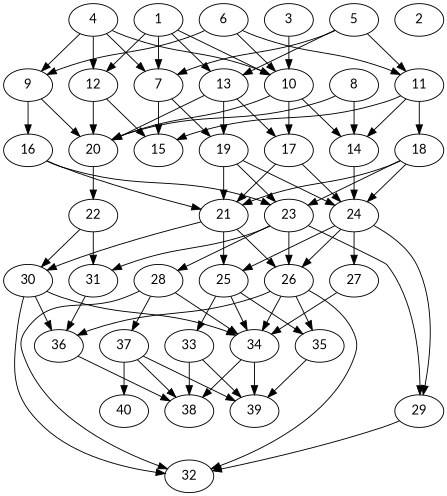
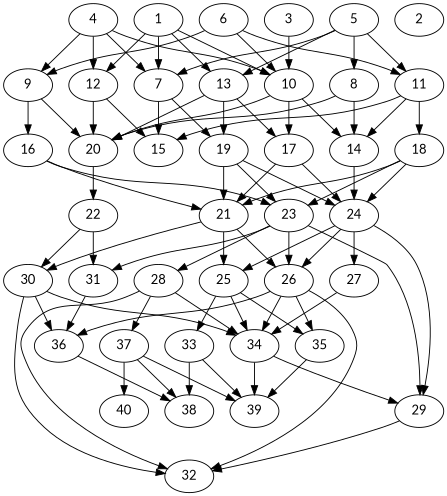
  digraph {
    fontname=Lato
    node [alpha=0.11 fontname=Lato]
    edge [fontname=Lato]
    1 [alpha=0.14 expect_size=21226496]
    7 [alpha=0.13 expect_size=44519424]
    10 [alpha=0.08 expect_size=33185792]
    12 [alpha=0.18 expect_size=43048960]
    13 [alpha=0.19 expect_size=28521472]
    15 [alpha=0.10 expect_size=6838272]
    19 [alpha=0.19 expect_size=7696384]
    14 [alpha=0.17 expect_size=6330368]
    20 [alpha=0.09 expect_size=49540096]
    17 [alpha=0.13 expect_size=21321728]
    24 [alpha=0.13 expect_size=20135936]
    21 [alpha=0.05 expect_size=21510144]
    23 [alpha=0.07 expect_size=21625856]
    22 [expect_size=26183680]
    2 [alpha=0.14 expect_size=26347520]
    3 [expect_size=29966336]
    4 [alpha=0.00 expect_size=27538432]
    9 [alpha=0.18 expect_size=29879296]
    16 [alpha=0.09 expect_size=12356608]
    5 [alpha=0.02 expect_size=18664448]
    8 [alpha=0.02 expect_size=43637760]
    11 [alpha=0.02 expect_size=9217024]
    18 [alpha=0.07 expect_size=51259392]
    6 [alpha=0.04 expect_size=42567680]
    25 [alpha=0.04 expect_size=12053504]
    26 [expect_size=34829312]
    29 [alpha=0.05 expect_size=9572352]
    27 [alpha=0.15 expect_size=9844736]
    30 [alpha=0.07 expect_size=6396928]
    31 [expect_size=26617856]
    28 [alpha=0.15 expect_size=41369600]
    33 [alpha=0.01 expect_size=17564672]
    34 [alpha=0.12 expect_size=34119680]
    35 [alpha=0.03 expect_size=16623616]
    32 [expect_size=39033856]
    36 [alpha=0.17 expect_size=25682944]
    37 [alpha=0.17 expect_size=51437568]
    38 [alpha=0.18 expect_size=38793216]
    39 [alpha=0.19 expect_size=26143744]
    40 [alpha=0.19 expect_size=38127616]
    1 -> 7
    1 -> 10
    1 -> 12
    1 -> 13
    7 -> 15
    7 -> 19
    10 -> 14
    10 -> 20
    10 -> 17
    12 -> 15
    12 -> 20
    13 -> 19
    13 -> 20
    13 -> 17
    19 -> 24
    19 -> 21
    19 -> 23
    14 -> 24
    20 -> 22
    17 -> 24
    17 -> 21
    24 -> 25
    24 -> 26
    24 -> 29
    24 -> 27
    21 -> 25
    21 -> 26
    21 -> 30
    23 -> 26
    23 -> 29
    23 -> 31
    23 -> 28
    22 -> 30
    22 -> 31
    3 -> 10
    4 -> 7
    4 -> 10
    4 -> 12
    4 -> 9
    9 -> 20
    9 -> 16
    16 -> 21
    16 -> 23
    5 -> 7
    5 -> 13
+   5 -> 8
    5 -> 11
    8 -> 14
    8 -> 20
    11 -> 15
    11 -> 14
    11 -> 18
    18 -> 24
    18 -> 21
    18 -> 23
    6 -> 10
    6 -> 9
    6 -> 11
    25 -> 33
    25 -> 34
    25 -> 35
    26 -> 34
    26 -> 35
    26 -> 32
    26 -> 36
    29 -> 32
    27 -> 34
    30 -> 34
    30 -> 32
    30 -> 36
    31 -> 36
    28 -> 34
    28 -> 32
    28 -> 37
    33 -> 38
    33 -> 39
-   34 -> 38
+   34 -> 29
    34 -> 39
    35 -> 39
    36 -> 38
    37 -> 38
    37 -> 39
    37 -> 40
  }
